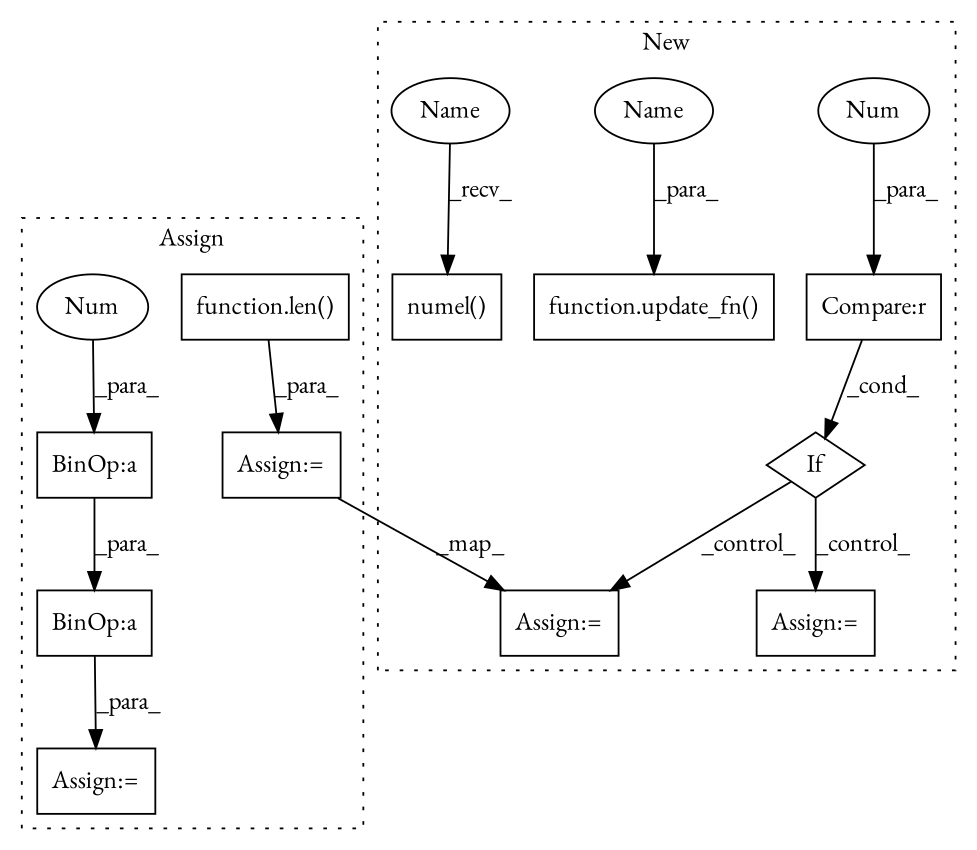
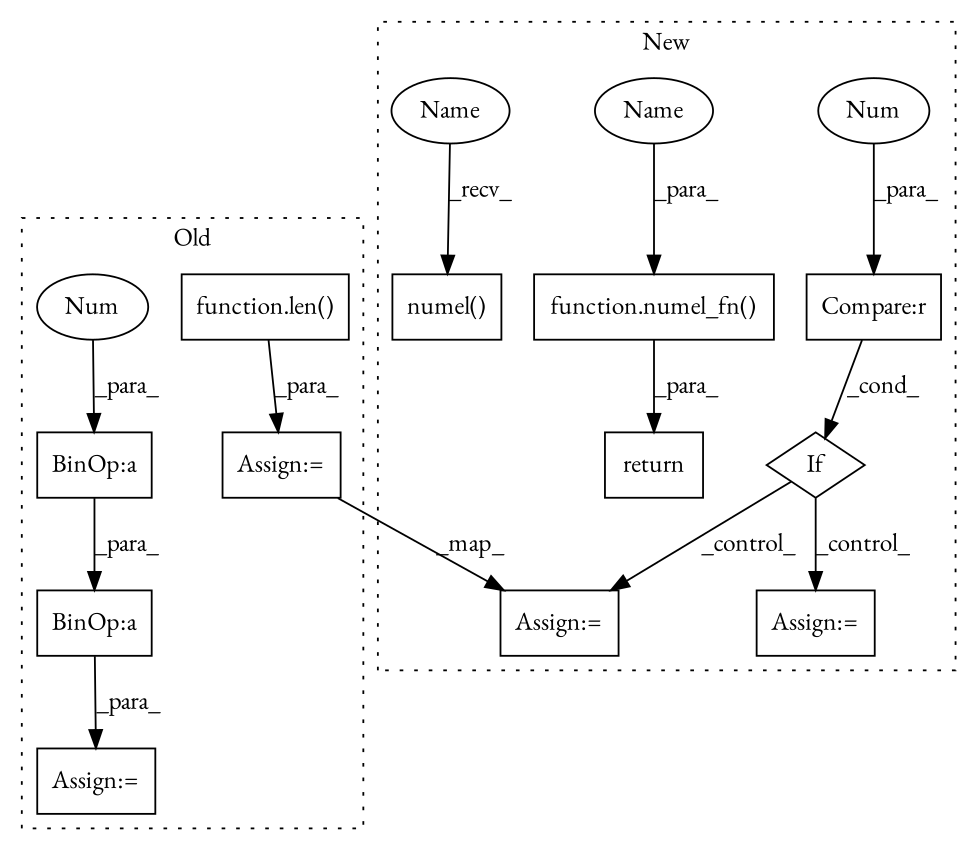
  digraph {
    fontname="EB Garamond"
    node [a=68 fontname="EB Garamond" l=3 s=7884 shape=box]
    edge [fontname="EB Garamond"]
    n1 [a=75 l="4,1" label="function.len()" s="7889,7903"]
    n2 [label="Assign:=" s=8119]
    n3 [a=82 l=30 label="BinOp:a" s=8035]
    n4 [a=82 label="BinOp:a" s=8039]
    n5 [a=76 l=1 label=Num s=8038 shape=ellipse]
    n6 [label="Assign:=" s=7886]
    n7 [a=75 l=13 label="numel()"]
    n8 [a=40 l=23 label="Compare:r"]
    n9 [a=76 l=6 label=Num s=7901 shape=ellipse]
    n10 [a=96 label=If s=7881 shape=diamond]
-   n11 [a=75 l="10,1" label="function.update_fn()" s="8062,8097"]
+   n11 [a=75 l="10,1" label="function.numel_fn()" s="8062,8097"]
    n12 [label="Assign:=" s=7926]
    n13 [label="Assign:=" s=8005]
+   n14 [a=93 l=7 label=return s=8055]
    n15 [a=87 l=5 label=Name s=8072 shape=ellipse]
    n16 [a=87 l=5 label=Name shape=ellipse]
    subgraph cluster_1 {
-     label=Assign
+     label=Old
      style=dotted
      n1
      n2
      n3
      n4
      n5
      n6
    }
    subgraph cluster_2 {
      label=New
      style=dotted
      n7
      n8
      n9
      n10
      n11
      n12
      n13
+     n14
      n15
      n16
    }
    n1 -> n6 [label=_para_]
    n3 -> n2 [label=_para_]
    n4 -> n3 [label=_para_]
    n5 -> n4 [label=_para_]
    n6 -> n12 [label=_map_]
    n8 -> n10 [label=_cond_]
    n9 -> n8 [label=_para_]
    n10 -> n12 [label=_control_]
    n10 -> n13 [label=_control_]
+   n11 -> n14 [label=_para_]
    n15 -> n11 [label=_para_]
    n16 -> n7 [label=_recv_]
  }
